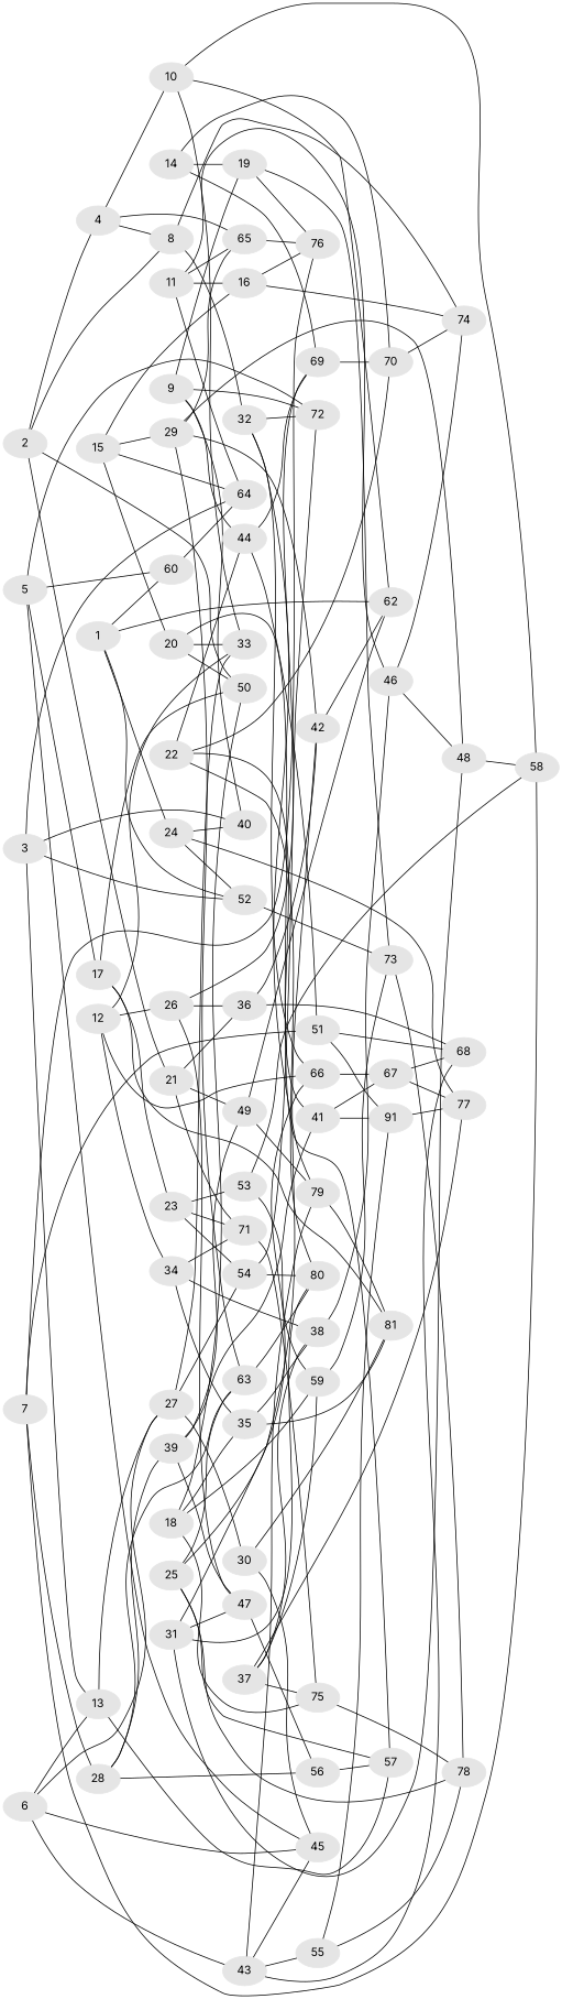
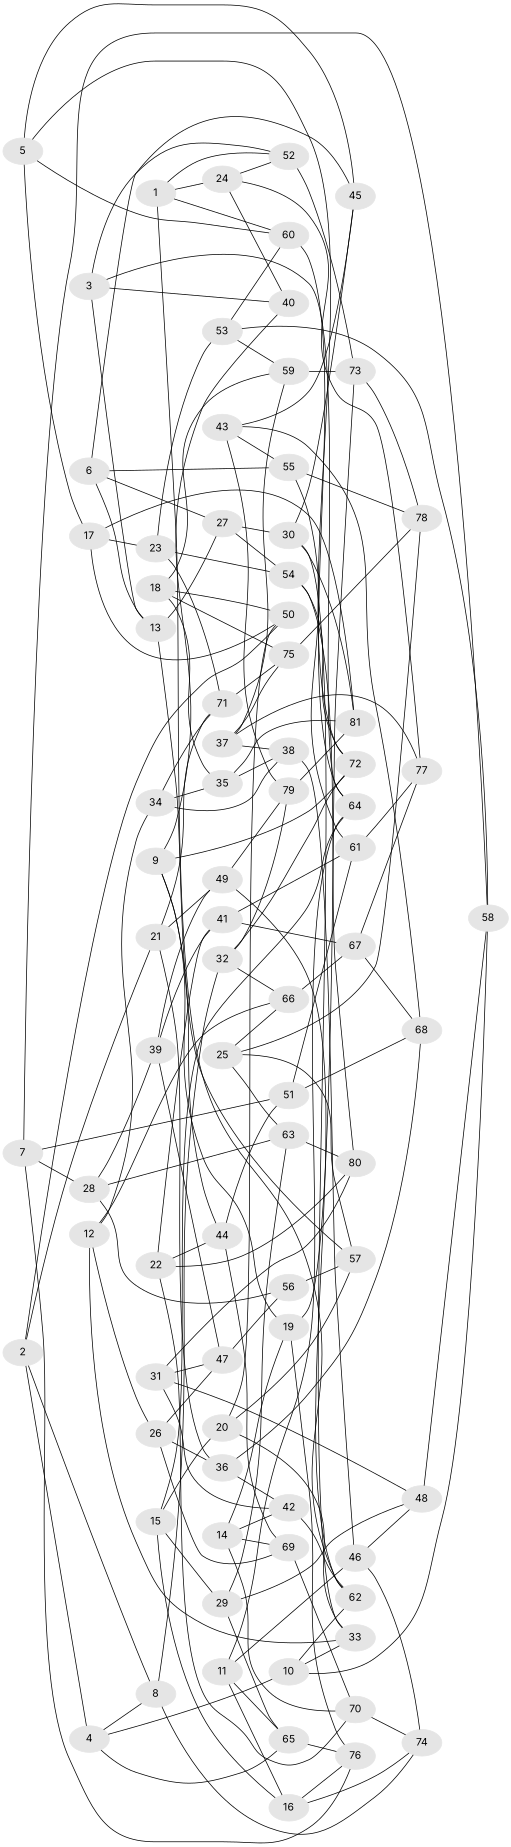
  graph {
    fontname=Inter
    rankdir=LR
    node [color=gray90 fontname=Inter style=filled]
    edge [fontname=Inter]
    1
    24
    52
    60
    62
    40
    77
    73
    64
    2
    4
    8
    21
    50
    10
    65
    32
    74
    36
    49
    71
    3
    13
    27
    57
    58
    33
    76
    5
    17
    45
    72
    23
    81
    6
    55
    54
    30
    78
-   61 [label=91]
+   61
    7
    28
    51
    63
    39
    56
    68
    66
    79
    9
    19
    44
    69
    11
    16
    46
    48
    12
    26
    34
    47
    35
    38
    67
    14
    42
    70
    15
    20
    29
    53
    18
    59
    75
    22
    41
    80
    25
    31
    37
    43
    1 -- 24
    1 -- 52
    1 -- 60
    1 -- 62
    24 -- 52
    24 -- 40
    24 -- 77
    52 -- 73
    60 -- 64
    73 -- 78
    2 -- 4
    2 -- 8
    2 -- 21
    2 -- 50
    4 -- 8
    4 -- 10
    4 -- 65
    8 -- 32
    8 -- 74
    21 -- 36
    21 -- 49
    21 -- 71
    10 -- 62
    10 -- 58
    10 -- 33
    65 -- 76
    32 -- 72
    32 -- 66
    32 -- 79
    36 -- 68
    36 -- 42
    49 -- 62
    49 -- 79
    71 -- 75
    3 -- 52
    3 -- 40
    3 -- 64
    3 -- 13
    13 -- 27
    13 -- 57
    27 -- 54
    27 -- 30
    5 -- 60
    5 -- 17
    5 -- 45
    5 -- 72
    17 -- 50
    17 -- 23
    17 -- 81
    23 -- 71
    23 -- 54
    23 -- 53
    6 -- 13
    6 -- 27
    6 -- 45
-   6 -- 43
+   6 -- 55
    55 -- 78
    55 -- 61
    54 -- 72
    54 -- 80
-   27 -- 33
+   30 -- 33
    30 -- 45
    30 -- 81
    61 -- 77
    7 -- 58
    7 -- 76
    7 -- 28
    7 -- 51
    28 -- 63
    28 -- 39
    28 -- 56
    51 -- 61
    51 -- 68
    63 -- 80
    39 -- 49
    39 -- 47
    39 -- 41
    56 -- 57
    66 -- 67
    79 -- 81
    9 -- 40
    9 -- 72
    9 -- 19
    9 -- 44
    19 -- 73
    19 -- 76
    44 -- 51
    44 -- 69
    69 -- 70
    11 -- 64
    11 -- 65
    11 -- 16
    11 -- 46
    16 -- 74
    16 -- 76
    46 -- 74
    46 -- 48
    48 -- 58
    12 -- 33
    12 -- 66
    12 -- 26
    12 -- 34
    26 -- 36
    26 -- 69
    26 -- 47
    34 -- 71
    34 -- 35
    34 -- 38
    47 -- 56
    35 -- 81
    35 -- 38
    38 -- 46
    67 -- 77
    67 -- 68
    14 -- 19
    14 -- 69
-   29 -- 42
+   14 -- 42
    14 -- 70
    42 -- 62
    70 -- 74
    15 -- 64
    15 -- 16
    15 -- 20
    15 -- 29
    20 -- 50
    20 -- 57
    20 -- 33
    29 -- 65
    29 -- 63
    29 -- 48
+   53 -- 60
    53 -- 58
    53 -- 59
    18 -- 50
    18 -- 35
    18 -- 59
    18 -- 75
    59 -- 73
    75 -- 78
    22 -- 44
    22 -- 70
    22 -- 41
    22 -- 80
    41 -- 61
    41 -- 67
    25 -- 57
    25 -- 78
    25 -- 63
    25 -- 66
    31 -- 48
    31 -- 47
    31 -- 42
    31 -- 80
    37 -- 77
    37 -- 38
    37 -- 59
    37 -- 75
    43 -- 45
    43 -- 55
    43 -- 68
    43 -- 79
  }
